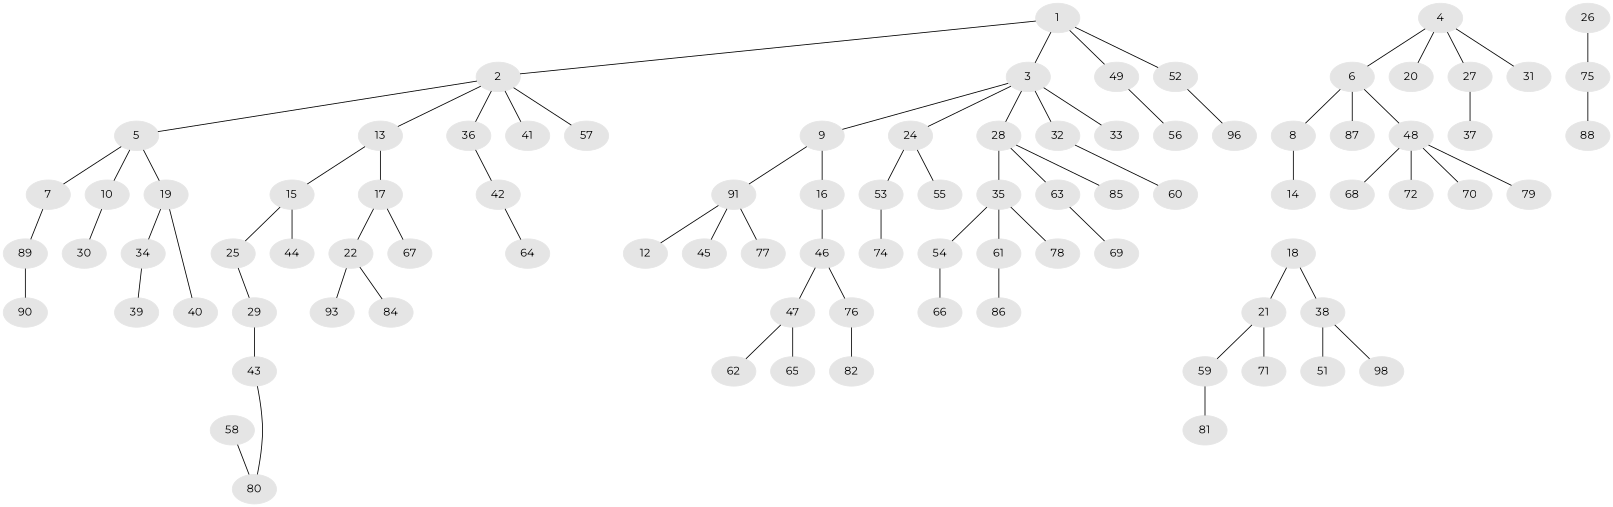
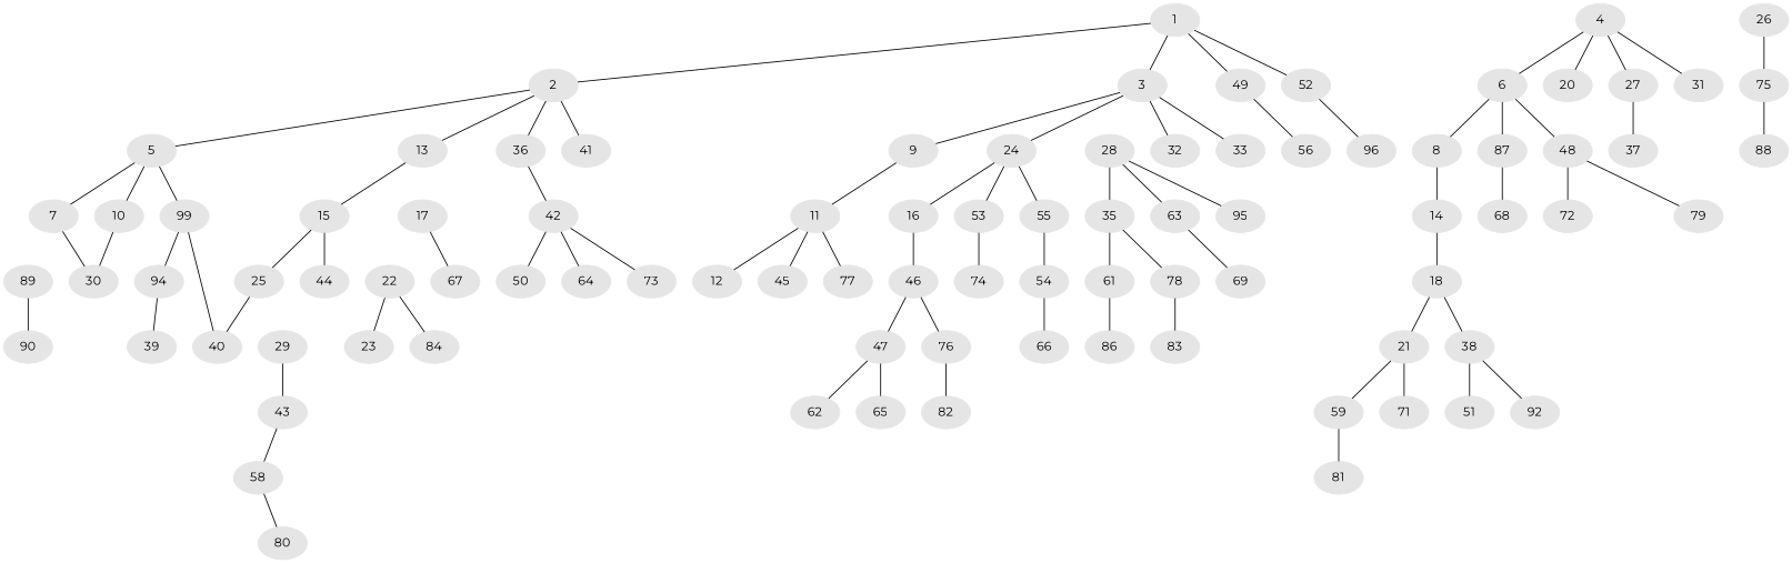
  graph {
    fontname=Montserrat
    node [color=gray90 fontname=Montserrat style=filled]
    edge [fontname=Montserrat]
    1
    2
    3
    49
    52
    5
    13
    36
    41
-   57
    9
    24
    28
    32
    33
    4
    6
    20
    27
    31
    56
    n22 [label=96]
    7
    10
-   19
+   19 [label=99]
    15
    17
    42
-   11 [label=91]
+   11
    16
    53
    55
    35
    63
-   85
-   60
+   85 [label=95]
    8
    48
    87
    37
    89
    30
-   34
+   34 [label=94]
    40
    14
    72
    68
-   70
    79
    90
    18
    12
    45
    77
    46
    25
    44
    22
    67
    21
    38
    29
    47
    76
-   23 [label=93]
+   23
    84
    59
    71
    51
-   92 [label=98]
+   92
    26
    75
    39
    81
    74
    43
    88
    54
    61
    78
    69
    58
    66
    86
+   83
+   50
    64
+   73
    80
    62
    65
    82
    1 -- 2
    1 -- 3
    1 -- 49
    1 -- 52
    2 -- 5
    2 -- 13
    2 -- 36
    2 -- 41
-   2 -- 57
    3 -- 9
    3 -- 24
-   3 -- 28
    3 -- 32
    3 -- 33
    49 -- 56
    52 -- n22
    5 -- 7
    5 -- 10
    5 -- 19
    13 -- 15
-   13 -- 17
    36 -- 42
    9 -- 11
-   9 -- 16
+   24 -- 16
    24 -- 53
    24 -- 55
    28 -- 35
    28 -- 63
    28 -- 85
-   32 -- 60
    4 -- 6
    4 -- 20
    4 -- 27
    4 -- 31
    6 -- 8
    6 -- 48
    6 -- 87
    27 -- 37
-   7 -- 89
+   7 -- 30
    10 -- 30
    19 -- 34
    19 -- 40
    15 -- 25
    15 -- 44
-   17 -- 22
    17 -- 67
+   42 -- 50
    42 -- 64
+   42 -- 73
    11 -- 12
    11 -- 45
    11 -- 77
    16 -- 46
    53 -- 74
-   35 -- 54
+   55 -- 54
    35 -- 61
    35 -- 78
    63 -- 69
    8 -- 14
    48 -- 72
-   48 -- 68
-   48 -- 70
+   87 -- 68
    48 -- 79
    89 -- 90
    34 -- 39
+   14 -- 18
    18 -- 21
    18 -- 38
    46 -- 47
    46 -- 76
-   25 -- 29
+   25 -- 40
    22 -- 23
    22 -- 84
    21 -- 59
    21 -- 71
    38 -- 51
    38 -- 92
    29 -- 43
    47 -- 62
    47 -- 65
    76 -- 82
    59 -- 81
    26 -- 75
    75 -- 88
-   43 -- 80
+   43 -- 58
    54 -- 66
    61 -- 86
+   78 -- 83
    58 -- 80
  }
